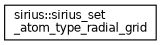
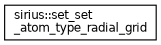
  digraph {
    rankdir=LR
-   n1 [color=black fillcolor=white fontname=Helvetica fontsize=10 height=0.2 label="sirius::sirius_set\l_atom_type_radial_grid" shape=record style=filled width=0.4]
+   n1 [color=black fillcolor=white fontname=Helvetica fontsize=10 height=0.2 label="sirius::set_set\l_atom_type_radial_grid" shape=record style=filled width=0.4]
  }
